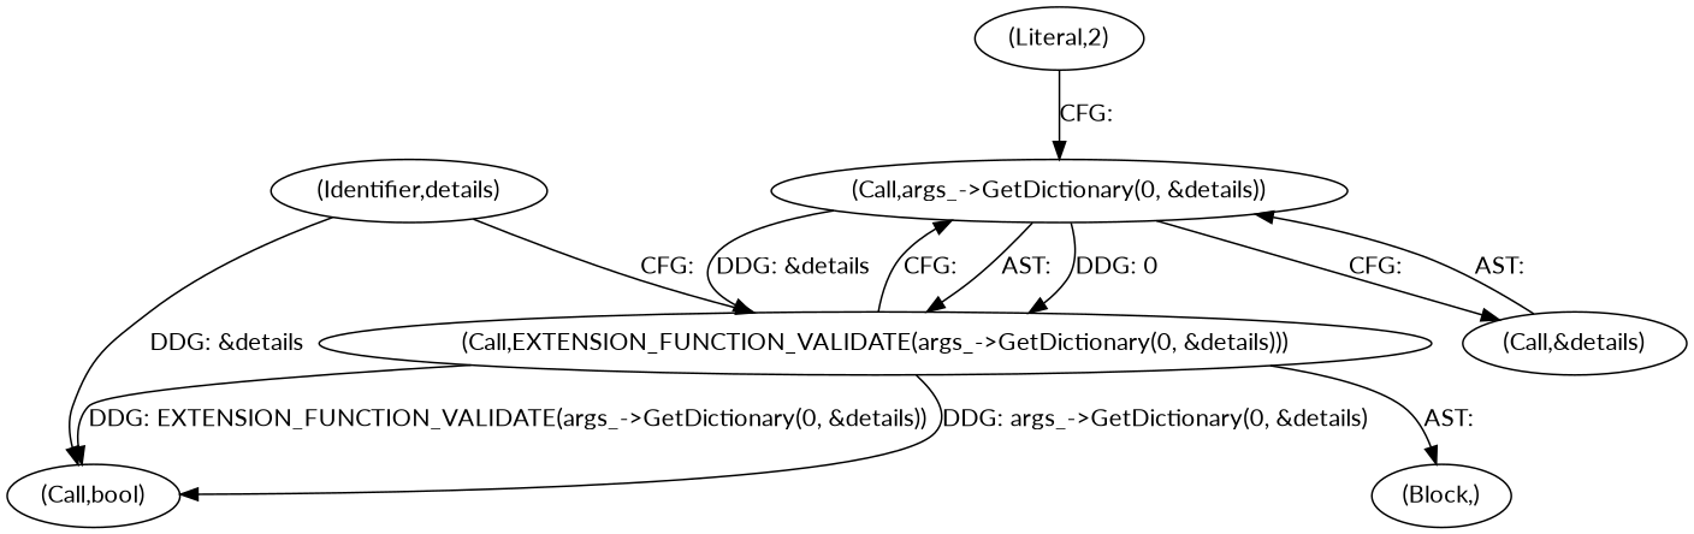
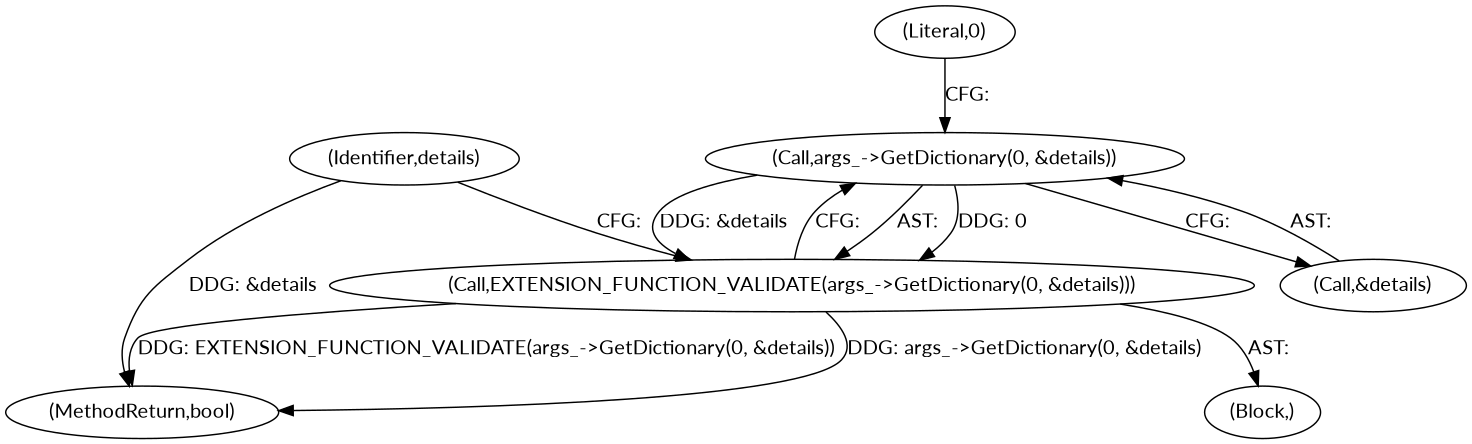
  digraph {
    fontname=Lato
    node [fontname=Lato]
    edge [fontname=Lato]
    n1 [label="(Call,args_->GetDictionary(0, &details))"]
    n2 [label="(Call,EXTENSION_FUNCTION_VALIDATE(args_->GetDictionary(0, &details)))"]
    n3 [label="(Call,&details)"]
-   n4 [label="(Call,bool)"]
+   n4 [label="(MethodReturn,bool)"]
    n5 [label="(Block,)"]
    n6 [label="(Identifier,details)"]
-   n7 [label="(Literal,2)"]
+   n7 [label="(Literal,0)"]
    n1 -> n2 [label="AST: "]
    n1 -> n2 [label="DDG: 0"]
    n1 -> n2 [label="DDG: &details"]
    n1 -> n3 [label="CFG: "]
    n2 -> n1 [label="CFG: "]
    n2 -> n4 [label="DDG: args_->GetDictionary(0, &details)"]
    n2 -> n4 [label="DDG: EXTENSION_FUNCTION_VALIDATE(args_->GetDictionary(0, &details))"]
    n2 -> n5 [label="AST: "]
    n3 -> n1 [label="AST: "]
    n6 -> n2 [label="CFG: "]
    n6 -> n4 [label="DDG: &details"]
    n7 -> n1 [label="CFG: "]
  }
